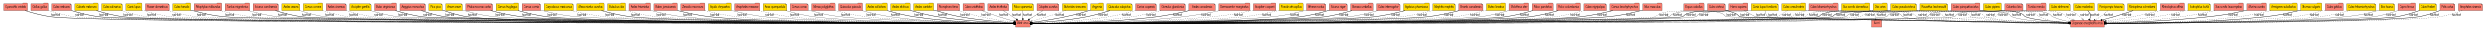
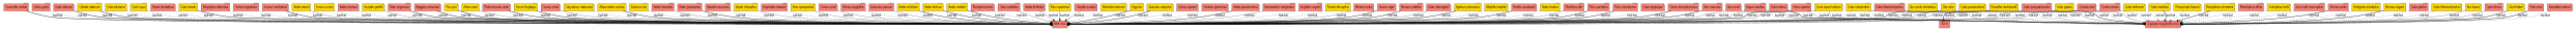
  strict digraph {
    fontname="Comic Neue"
    node [fillcolor=salmon fontname="Comic Neue" gbifkey=False shape=folder style=filled]
    edge [arrowhead=tee fontname="Comic Neue" style=dashed]
    "Japanese encephalitis virus" [gbifkey=10181998 shape=note]
    "West virus" [shape=note]
    "Rousettus leschenaulti" [fillcolor=gold gbifkey=7261759 shape=note]
    Acari
    "Homo sapiens" [gbifkey=2436436]
+   "Sus scrofa" [gbifkey=7705930 shape=note]
    "Culex tritaeniorhynchus" [fillcolor=gold gbifkey=1653127 shape=note]
    "Sus scrofa domesticus" [fillcolor=gold gbifkey=9104700]
    "Equus caballus" [gbifkey=2440886]
    "Bos taurus" [fillcolor=gold gbifkey=2441022 shape=note]
    "Canis lupus familiaris" [fillcolor=gold gbifkey=6164210 shape=note]
    "Ovis aries" [fillcolor=gold gbifkey=2441110]
    "Capra hircus" [gbifkey=2441056]
    "Culex theileri" [fillcolor=gold gbifkey=1653064 shape=note]
    "Culex pipiens" [fillcolor=gold gbifkey=1652991]
    "Felis catus" [gbifkey=2435035 shape=note]
    "Culex vishnui" [gbifkey=1653260 shape=note]
    "Culex annulirostris" [fillcolor=gold gbifkey=1652660]
    "Anopheles sinensis" [gbifkey=1650357 shape=note]
    "Culex modestus" [fillcolor=gold gbifkey=1653695]
    "Culex bitaeniorhynchus" [gbifkey=1653337]
    "Culex pseudovishnui" [fillcolor=gold gbifkey=1653287 shape=note]
    "Forcipomyia taiwana" [fillcolor=gold gbifkey=1633864 shape=note]
    "Culex quinquefasciatus" [gbifkey=1652950]
    "Miniopterus schreibersi" [fillcolor=gold gbifkey=9796816]
    "Rhinolophus affinis" [gbifkey=2432641]
    "Scotophilus kuhlii" [fillcolor=gold gbifkey=5218528 shape=note]
    "Sus scrofa leucomystax" [gbifkey=4262871]
    "Murina aurata" [gbifkey=2432324]
    "Armigeres subalbatus" [fillcolor=gold gbifkey=1654006]
    "Columba livia" [gbifkey=2495414 shape=note]
    "Sturnus vulgaris" [fillcolor=gold gbifkey=9809229]
    "Turdus merula" [gbifkey=2490719]
    "Culex gelidus" [gbifkey=1653620]
    "Culex whitmorei" [fillcolor=gold gbifkey=1653547 shape=note]
    "Corvus brachyrhynchos" [gbifkey=2482507]
    "Mus musculus" [gbifkey=7429082]
    "Cyanocitta cristata" [gbifkey=2482593]
    "Gallus gallus" [gbifkey=9326020]
    "Culex restuans" [gbifkey=1652927 shape=note]
    "Culiseta melanura" [fillcolor=gold gbifkey=1649514]
    "Culex salinarius" [fillcolor=gold gbifkey=1653286 shape=note]
    "Canis lupus" [fillcolor=gold gbifkey=5219173]
    "Passer domesticus" [gbifkey=5231190 shape=note]
    "Culex tarsalis" [fillcolor=gold gbifkey=1652906]
    "Pelophylax ridibundus" [gbifkey=2426661]
    "Turdus migratorius" [gbifkey=9510564]
    "Sciurus carolinensis" [gbifkey=5219681 shape=note]
    "Aedes vexans" [fillcolor=gold gbifkey=1652274 shape=note]
    "Corvus corone" [fillcolor=gold gbifkey=9409796]
    "Aedes cinereus" [gbifkey=1651718 shape=note]
    "Accipiter gentilis" [fillcolor=gold gbifkey=2480589 shape=note]
    "Bubo virginianus" [gbifkey=5959118]
    "Aegypius monachus" [gbifkey=5229165 shape=note]
    "Pica pica" [fillcolor=gold gbifkey=5229490 shape=note]
    "Anser anser" [fillcolor=gold gbifkey=2498036 shape=note]
    "Phalacrocorax carbo" [gbifkey=2481890 shape=note]
    "Corvus frugilegus" [fillcolor=gold gbifkey=2482513]
    "Corvus cornix" [gbifkey=2482515 shape=note]
    "Carpodacus mexicanus" [fillcolor=gold gbifkey=2494446 shape=note]
    "Mesocricetus auratus" [fillcolor=gold gbifkey=2438482]
    "Bubulcus ibis" [fillcolor=gold gbifkey=2480830]
    "Aedes triseriatus" [gbifkey=1651799]
    "Buteo jamaicensis" [gbifkey=2480542]
    "Zenaida macroura" [gbifkey=2495347]
    "Aquila chrysaetos" [fillcolor=gold gbifkey=2480506]
    "Anopheles messeae" [gbifkey=1650482]
    "Anas querquedula" [fillcolor=gold gbifkey=2498083 shape=note]
    "Corvus corax" [gbifkey=2482492 shape=note]
    "Mimus polyglottos" [gbifkey=5231677]
    "Quiscalus quiscula" [gbifkey=2484155]
    "Aedes sollicitans" [fillcolor=gold gbifkey=1652205]
    "Aedes sticticus" [fillcolor=gold gbifkey=1651405]
    "Aedes cantator" [fillcolor=gold gbifkey=1651292]
    "Psorophora ferox" [gbifkey=1654734 shape=note]
    "Culex univittatus" [gbifkey=1653264]
    "Aedes trivittatus" [gbifkey=1651928 shape=note]
    "Falco sparverius" [fillcolor=gold gbifkey=9685907 shape=note]
    "Colaptes auratus" [gbifkey=2478259 shape=note]
    "Butorides virescens" [fillcolor=gold gbifkey=9539567]
    Argynnis [fillcolor=gold gbifkey=1909334]
    n82 [fillcolor=gold gbifkey=1650523 label="Quiscalus subpictus" shape=note]
    "Carios capensis" [gbifkey=2184559 shape=note]
    "Garrulus glandarius" [gbifkey=5229493 shape=note]
-   "Aedes canadensis" [gbifkey=1651348 shape=note]
+   "Aedes canadensis" [gbifkey=1651348 shape=note label="Aedes pseudovishnui"]
    "Dermacentor marginatus" [gbifkey=2183411]
    "Accipiter cooperii" [gbifkey=2480621]
    "Poecile atricapillus" [fillcolor=gold gbifkey=2487805]
    "Athene noctua" [gbifkey=2497266 shape=note]
    "Sciurus niger" [gbifkey=5219683 shape=note]
    "Bonasa umbellus" [gbifkey=2473702]
    "Culex interrogator" [gbifkey=1653070 shape=note]
    "Agelaius phoeniceus" [fillcolor=gold gbifkey=9409198]
    "Mephitis mephitis" [fillcolor=gold gbifkey=5219380 shape=note]
    "Branta canadensis" [gbifkey=5232437 shape=note]
    "Buteo lineatus" [fillcolor=gold gbifkey=2480529]
    "Molothrus ater" [gbifkey=2484391]
    "Falco punctatus" [gbifkey=2481005]
    "Falco columbarius" [gbifkey=9813242]
    "Culex nigripalpus" [gbifkey=1653046 shape=note]
    "Rousettus leschenaulti" -> "Japanese encephalitis virus" [arrowhead=diamond label=hasHost style=solid]
    "Rousettus leschenaulti" -> "West virus" [arrowhead=onormal label=hasHost style=solid]
-   "Rousettus leschenaulti" -> Acari [label=hasHost]
+   "Rousettus leschenaulti" -> Acari [label=hasHost style=bold]
    "Homo sapiens" -> "Japanese encephalitis virus" [label=hasHost style=solid]
    "Homo sapiens" -> "West virus" [arrowhead=onormal label=hasHost style=bold]
+   "Sus scrofa" -> "Japanese encephalitis virus" [label=hasHost]
+   "Sus scrofa" -> "West virus" [arrowhead=diamond label=hasHost style=solid]
    "Culex tritaeniorhynchus" -> "Japanese encephalitis virus" [arrowhead=diamond label=hasHost]
    "Sus scrofa domesticus" -> "Japanese encephalitis virus" [label=hasHost]
    "Sus scrofa domesticus" -> "West virus" [label=hasHost]
    "Equus caballus" -> "Japanese encephalitis virus" [arrowhead=onormal label=hasHost style=solid]
    "Equus caballus" -> "West virus" [arrowhead=onormal label=hasHost]
    "Bos taurus" -> "Japanese encephalitis virus" [label=hasHost style=solid]
    "Canis lupus familiaris" -> "Japanese encephalitis virus" [label=hasHost style=solid]
    "Canis lupus familiaris" -> "West virus" [arrowhead=onormal label=hasHost style=solid]
    "Ovis aries" -> "Japanese encephalitis virus" [arrowhead=onormal label=hasHost]
    "Ovis aries" -> "West virus" [arrowhead=onormal label=hasHost style=bold]
    "Capra hircus" -> "Japanese encephalitis virus" [arrowhead=diamond label=hasHost style=solid]
    "Culex theileri" -> "Japanese encephalitis virus" [arrowhead=onormal label=hasHost style=bold]
    "Culex pipiens" -> "Japanese encephalitis virus" [arrowhead=diamond label=hasHost]
    "Culex pipiens" -> "West virus" [label=hasHost style=solid]
    "Felis catus" -> "Japanese encephalitis virus" [label=hasHost style=bold]
    "Culex vishnui" -> "Japanese encephalitis virus" [arrowhead=diamond label=hasHost style=bold]
    "Culex vishnui" -> "West virus" [label=hasHost style=solid]
    "Culex annulirostris" -> "Japanese encephalitis virus" [arrowhead=diamond label=hasHost style=solid]
    "Culex annulirostris" -> "West virus" [arrowhead=diamond label=hasHost]
    "Anopheles sinensis" -> "Japanese encephalitis virus" [arrowhead=diamond label=hasHost]
    "Culex modestus" -> "Japanese encephalitis virus" [label=hasHost style=bold]
    "Culex bitaeniorhynchus" -> "Japanese encephalitis virus" [arrowhead=onormal label=hasHost]
    "Culex bitaeniorhynchus" -> "West virus" [arrowhead=onormal label=hasHost]
    "Culex pseudovishnui" -> "Japanese encephalitis virus" [arrowhead=onormal label=hasHost]
-   "Culex pseudovishnui" -> "West virus" [arrowhead=onormal label=hasHost style=bold]
+   "Culex pseudovishnui" -> "West virus" [arrowhead=onormal label=hasHost style=solid]
    "Forcipomyia taiwana" -> "Japanese encephalitis virus" [label=hasHost]
    "Culex quinquefasciatus" -> "Japanese encephalitis virus" [arrowhead=diamond label=hasHost style=bold]
-   "Culex quinquefasciatus" -> "West virus" [arrowhead=diamond label=hasHost]
+   "Culex quinquefasciatus" -> "West virus" [arrowhead=diamond label=hasHost style=solid]
    "Miniopterus schreibersi" -> "Japanese encephalitis virus" [label=hasHost style=bold]
    "Rhinolophus affinis" -> "Japanese encephalitis virus" [arrowhead=diamond label=hasHost]
    "Scotophilus kuhlii" -> "Japanese encephalitis virus" [label=hasHost]
    "Sus scrofa leucomystax" -> "Japanese encephalitis virus" [arrowhead=onormal label=hasHost]
    "Murina aurata" -> "Japanese encephalitis virus" [label=hasHost style=bold]
    "Armigeres subalbatus" -> "Japanese encephalitis virus" [arrowhead=onormal label=hasHost]
    "Columba livia" -> "Japanese encephalitis virus" [arrowhead=onormal label=hasHost style=solid]
    "Columba livia" -> "West virus" [label=hasHost style=solid]
    "Sturnus vulgaris" -> "Japanese encephalitis virus" [arrowhead=onormal label=hasHost style=bold]
    "Turdus merula" -> "Japanese encephalitis virus" [arrowhead=onormal label=hasHost]
    "Turdus merula" -> "West virus" [label=hasHost style=solid]
    "Culex gelidus" -> "Japanese encephalitis virus" [label=hasHost]
    "Culex whitmorei" -> "Japanese encephalitis virus" [arrowhead=onormal label=hasHost]
    "Culex whitmorei" -> "West virus" [arrowhead=diamond label=hasHost]
    "Corvus brachyrhynchos" -> "West virus" [arrowhead=onormal label=hasHost style=bold]
    "Mus musculus" -> "West virus" [arrowhead=onormal label=hasHost style=bold]
    "Cyanocitta cristata" -> "West virus" [arrowhead=diamond label=hasHost style=bold]
    "Gallus gallus" -> "West virus" [arrowhead=onormal label=hasHost]
    "Culex restuans" -> "West virus" [arrowhead=onormal label=hasHost style=bold]
    "Culiseta melanura" -> "West virus" [label=hasHost style=bold]
    "Culex salinarius" -> "West virus" [arrowhead=diamond label=hasHost]
    "Canis lupus" -> "West virus" [label=hasHost]
    "Passer domesticus" -> "West virus" [arrowhead=onormal label=hasHost]
    "Culex tarsalis" -> "West virus" [arrowhead=onormal label=hasHost style=bold]
    "Pelophylax ridibundus" -> "West virus" [label=hasHost]
-   "Turdus migratorius" -> "West virus" [arrowhead=diamond label=hasHost style=solid]
+   "Turdus migratorius" -> "West virus" [arrowhead=diamond label=hasHost]
    "Sciurus carolinensis" -> "West virus" [label=hasHost style=bold]
    "Aedes vexans" -> "West virus" [arrowhead=diamond label=hasHost style=solid]
    "Corvus corone" -> "West virus" [arrowhead=diamond label=hasHost]
    "Aedes cinereus" -> "West virus" [arrowhead=diamond label=hasHost]
    "Accipiter gentilis" -> "West virus" [label=hasHost style=solid]
    "Bubo virginianus" -> "West virus" [label=hasHost style=bold]
    "Aegypius monachus" -> "West virus" [label=hasHost style=bold]
    "Pica pica" -> "West virus" [arrowhead=onormal label=hasHost style=bold]
    "Anser anser" -> "West virus" [arrowhead=onormal label=hasHost style=solid]
    "Phalacrocorax carbo" -> "West virus" [arrowhead=diamond label=hasHost style=bold]
    "Corvus frugilegus" -> "West virus" [arrowhead=onormal label=hasHost style=bold]
    "Corvus cornix" -> "West virus" [arrowhead=diamond label=hasHost style=solid]
    "Carpodacus mexicanus" -> "West virus" [arrowhead=diamond label=hasHost]
    "Mesocricetus auratus" -> "West virus" [arrowhead=diamond label=hasHost style=bold]
    "Bubulcus ibis" -> "West virus" [label=hasHost]
    "Aedes triseriatus" -> "West virus" [arrowhead=diamond label=hasHost style=solid]
    "Buteo jamaicensis" -> "West virus" [label=hasHost style=bold]
    "Zenaida macroura" -> "West virus" [arrowhead=onormal label=hasHost]
    "Aquila chrysaetos" -> "West virus" [arrowhead=onormal label=hasHost style=solid]
    "Anopheles messeae" -> "West virus" [arrowhead=diamond label=hasHost]
    "Anas querquedula" -> "West virus" [label=hasHost style=solid]
    "Corvus corax" -> "West virus" [arrowhead=diamond label=hasHost style=solid]
    "Mimus polyglottos" -> "West virus" [label=hasHost]
    "Quiscalus quiscula" -> "West virus" [arrowhead=diamond label=hasHost style=solid]
    "Aedes sollicitans" -> "West virus" [label=hasHost style=bold]
    "Aedes sticticus" -> "West virus" [arrowhead=onormal label=hasHost style=bold]
    "Aedes cantator" -> "West virus" [label=hasHost style=bold]
    "Psorophora ferox" -> "West virus" [arrowhead=diamond label=hasHost]
    "Culex univittatus" -> "West virus" [arrowhead=diamond label=hasHost style=solid]
    "Aedes trivittatus" -> "West virus" [arrowhead=diamond label=hasHost style=solid]
    "Falco sparverius" -> "West virus" [arrowhead=diamond label=hasHost style=solid]
    "Colaptes auratus" -> "West virus" [arrowhead=diamond label=hasHost style=solid]
    "Butorides virescens" -> "West virus" [arrowhead=onormal label=hasHost]
    Argynnis -> "West virus" [arrowhead=diamond label=hasHost style=bold]
    n82 -> "West virus" [arrowhead=onormal label=hasHost style=bold]
    "Carios capensis" -> "West virus" [arrowhead=diamond label=hasHost]
    "Garrulus glandarius" -> "West virus" [label=hasHost]
    "Aedes canadensis" -> "West virus" [arrowhead=diamond label=hasHost style=bold]
    "Dermacentor marginatus" -> "West virus" [label=hasHost style=solid]
    "Accipiter cooperii" -> "West virus" [label=hasHost]
    "Poecile atricapillus" -> "West virus" [arrowhead=onormal label=hasHost]
    "Athene noctua" -> "West virus" [arrowhead=onormal label=hasHost style=solid]
    "Sciurus niger" -> "West virus" [label=hasHost style=bold]
    "Bonasa umbellus" -> "West virus" [arrowhead=diamond label=hasHost style=bold]
    "Culex interrogator" -> "West virus" [arrowhead=onormal label=hasHost style=solid]
    "Agelaius phoeniceus" -> "West virus" [label=hasHost style=bold]
    "Mephitis mephitis" -> "West virus" [arrowhead=diamond label=hasHost]
    "Branta canadensis" -> "West virus" [label=hasHost style=bold]
    "Buteo lineatus" -> "West virus" [arrowhead=onormal label=hasHost]
    "Molothrus ater" -> "West virus" [label=hasHost style=solid]
    "Falco punctatus" -> "West virus" [label=hasHost style=bold]
    "Falco columbarius" -> "West virus" [label=hasHost style=bold]
    "Culex nigripalpus" -> "West virus" [arrowhead=diamond label=hasHost]
  }
